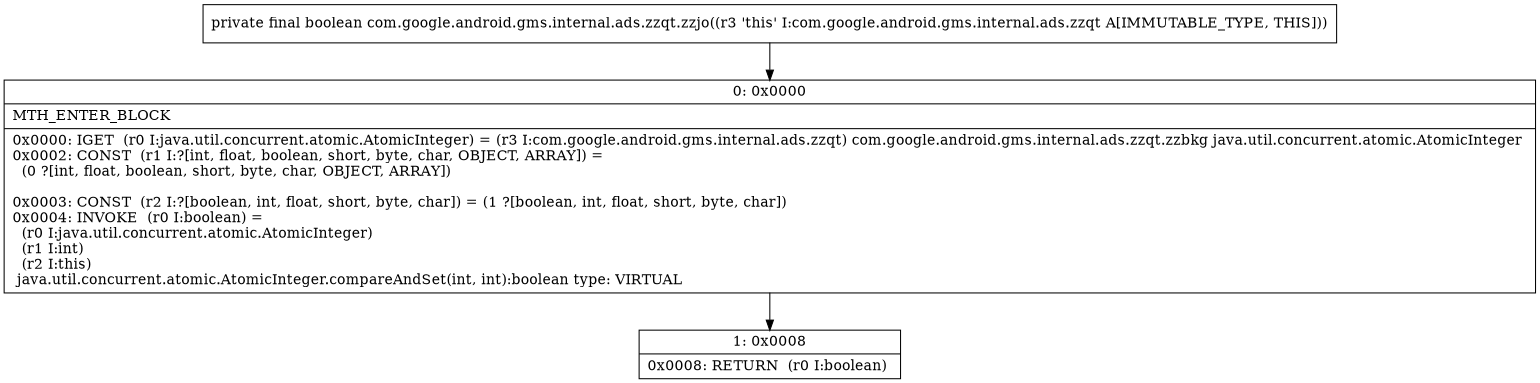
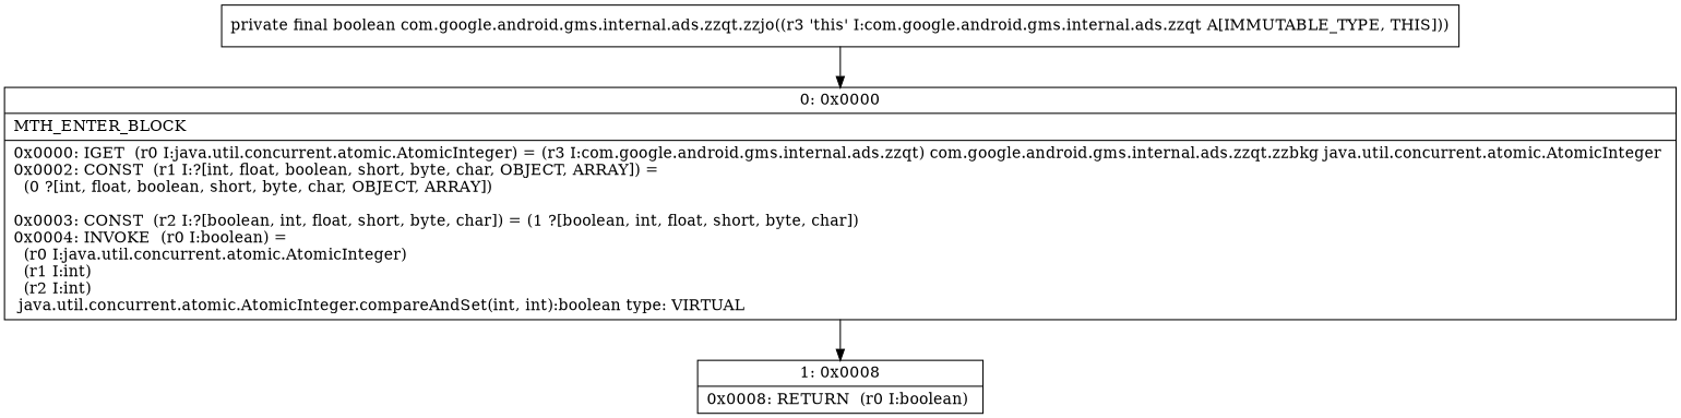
  digraph {
    node [shape=record]
-   n1 [label="{0\:\ 0x0000|MTH_ENTER_BLOCK\l|0x0000: IGET  (r0 I:java.util.concurrent.atomic.AtomicInteger) = (r3 I:com.google.android.gms.internal.ads.zzqt) com.google.android.gms.internal.ads.zzqt.zzbkg java.util.concurrent.atomic.AtomicInteger \l0x0002: CONST  (r1 I:?[int, float, boolean, short, byte, char, OBJECT, ARRAY]) = \l  (0 ?[int, float, boolean, short, byte, char, OBJECT, ARRAY])\l \l0x0003: CONST  (r2 I:?[boolean, int, float, short, byte, char]) = (1 ?[boolean, int, float, short, byte, char]) \l0x0004: INVOKE  (r0 I:boolean) = \l  (r0 I:java.util.concurrent.atomic.AtomicInteger)\l  (r1 I:int)\l  (r2 I:this)\l java.util.concurrent.atomic.AtomicInteger.compareAndSet(int, int):boolean type: VIRTUAL \l}"]
+   n1 [label="{0\:\ 0x0000|MTH_ENTER_BLOCK\l|0x0000: IGET  (r0 I:java.util.concurrent.atomic.AtomicInteger) = (r3 I:com.google.android.gms.internal.ads.zzqt) com.google.android.gms.internal.ads.zzqt.zzbkg java.util.concurrent.atomic.AtomicInteger \l0x0002: CONST  (r1 I:?[int, float, boolean, short, byte, char, OBJECT, ARRAY]) = \l  (0 ?[int, float, boolean, short, byte, char, OBJECT, ARRAY])\l \l0x0003: CONST  (r2 I:?[boolean, int, float, short, byte, char]) = (1 ?[boolean, int, float, short, byte, char]) \l0x0004: INVOKE  (r0 I:boolean) = \l  (r0 I:java.util.concurrent.atomic.AtomicInteger)\l  (r1 I:int)\l  (r2 I:int)\l java.util.concurrent.atomic.AtomicInteger.compareAndSet(int, int):boolean type: VIRTUAL \l}"]
    n2 [label="{1\:\ 0x0008|0x0008: RETURN  (r0 I:boolean) \l}"]
    n3 [label="{private final boolean com.google.android.gms.internal.ads.zzqt.zzjo((r3 'this' I:com.google.android.gms.internal.ads.zzqt A[IMMUTABLE_TYPE, THIS])) }"]
    n1 -> n2
    n3 -> n1
  }
